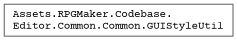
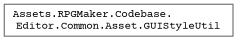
  digraph {
    rankdir=TB
    fontname="Courier Prime"
-   n1 [color=grey40 fillcolor=white fontname="Courier Prime" fontsize=10 height=0.2 label="Assets.RPGMaker.Codebase.\lEditor.Common.Common.GUIStyleUtil" shape=box style=filled width=0.4]
+   n1 [color=grey40 fillcolor=white fontname="Courier Prime" fontsize=10 height=0.2 label="Assets.RPGMaker.Codebase.\lEditor.Common.Asset.GUIStyleUtil" shape=box style=filled width=0.4]
  }
